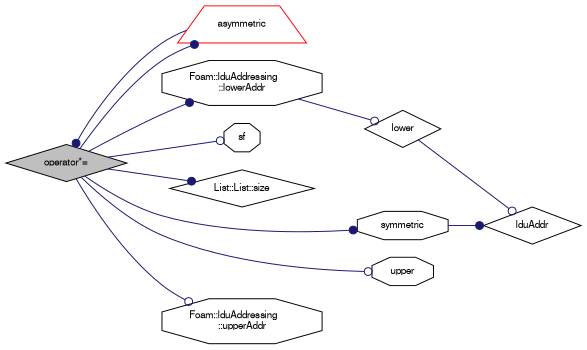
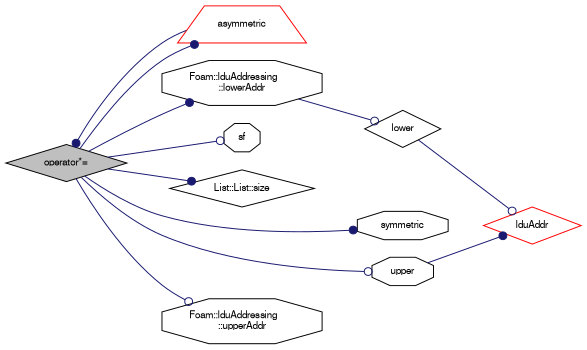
  digraph {
    rankdir=LR
    node [color=black fontname=FreeSans fontsize=10 shape=octagon]
    edge [arrowhead=dot color=midnightblue fontname=FreeSans fontsize=10 labelfontname=FreeSans labelfontsize=10 style=solid]
    n1 [fillcolor=grey75 fontcolor=black height=0.2 label="operator*=" shape=diamond style=filled width=0.4]
    n2 [color=red height=0.2 label=asymmetric shape=trapezium width=0.4]
    n3 [height=0.2 label="Foam::lduAddressing\l::lowerAddr" width=0.4]
    n4 [height=0.2 label=sf width=0.4]
    n5 [height=0.2 label="List::List::size" shape=diamond width=0.4]
    n6 [height=0.2 label=symmetric width=0.4]
    n7 [height=0.2 label=upper width=0.4]
    n8 [height=0.2 label="Foam::lduAddressing\l::upperAddr" width=0.4]
-   n9 [height=0.2 label=lduAddr shape=diamond width=0.4]
+   n9 [color=red height=0.2 label=lduAddr shape=diamond width=0.4]
    n10 [height=0.2 label=lower shape=diamond width=0.4]
    n1 -> n2
    n1 -> n3
    n1 -> n4 [arrowhead=odot]
    n1 -> n5
    n1 -> n6
    n1 -> n7 [arrowhead=odot]
    n1 -> n8 [arrowhead=odot]
    n2 -> n1
    n3 -> n10 [arrowhead=odot]
-   n6 -> n9
+   n7 -> n9
    n10 -> n9 [arrowhead=odot]
  }
